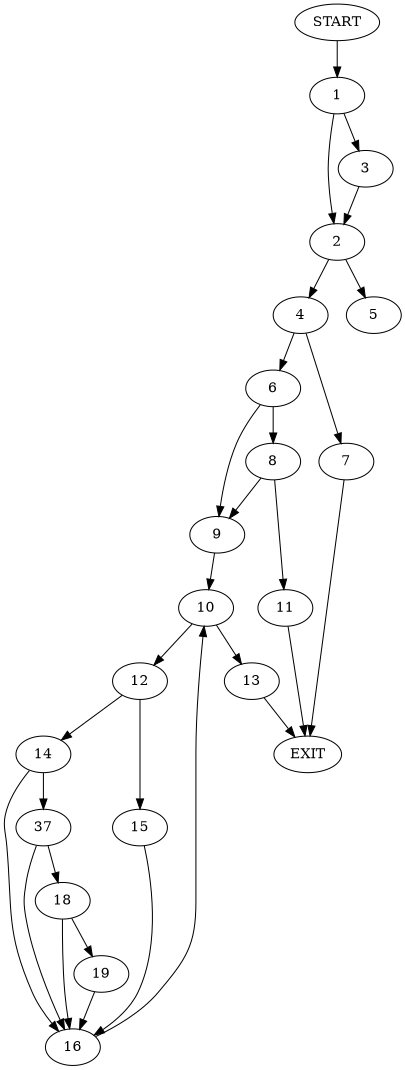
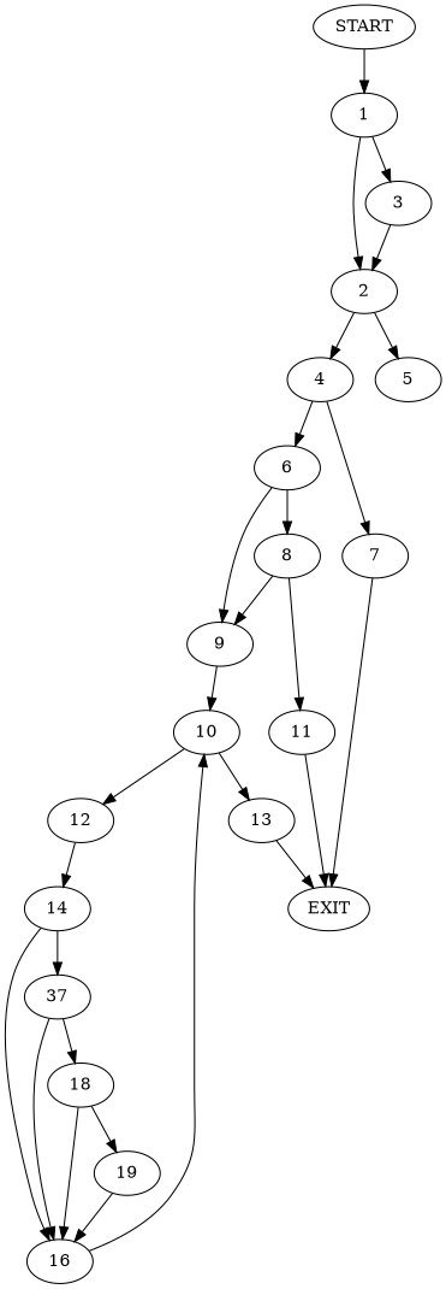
  digraph {
    n1 [label=START]
    1
    2
    3
    n5 [label=EXIT]
    4
    5
    6
    7
    8
    9
    11
    10
    12
    13
    14
-   15
    16
    n19 [label=37]
    18
    19
    n1 -> 1
    1 -> 2
    1 -> 3
    2 -> 4
    2 -> 5
    3 -> 2
    4 -> 6
    4 -> 7
    6 -> 8
    6 -> 9
    7 -> n5
    8 -> 9
    8 -> 11
    9 -> 10
    11 -> n5
    10 -> 12
    10 -> 13
    12 -> 14
-   12 -> 15
    13 -> n5
    14 -> 16
    14 -> n19
-   15 -> 16
    16 -> 10
    n19 -> 16
    n19 -> 18
    18 -> 16
    18 -> 19
    19 -> 16
  }
